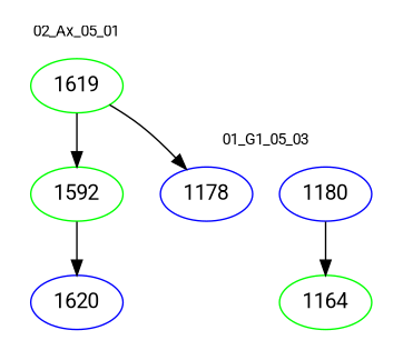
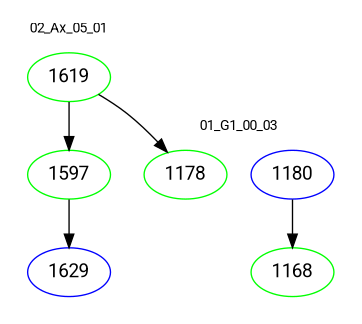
  digraph {
    fontname=Roboto
    node [color=green fontname=Roboto]
    edge [color=black fontname=Roboto]
    n1 [label=1619]
-   n2 [label=1592]
-   n3 [color=blue label=1620]
+   n2 [label=1597]
+   n3 [color=blue label=1629]
    n4 [color=blue label=1180]
-   n5 [label=1164]
-   n6 [color=blue label=1178]
+   n5 [label=1168]
+   n6 [label=1178]
    subgraph cluster_1 {
      color=white
      fontsize=10
      label="02_Ax_05_01"
      n1
      n2
      n3
    }
    subgraph cluster_2 {
      color=white
      fontsize=10
-     label="01_G1_05_03"
+     label="01_G1_00_03"
      n4
      n5
      n6
    }
    n1 -> n2
    n1 -> n6
    n2 -> n3
    n4 -> n5
  }
